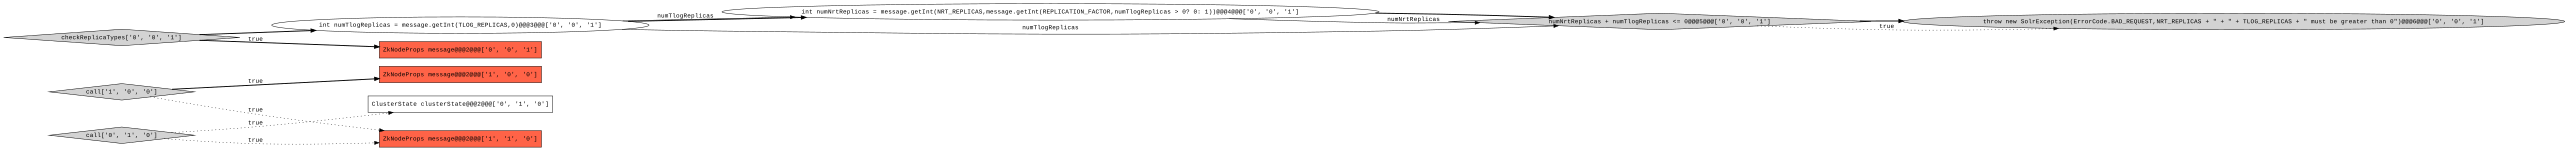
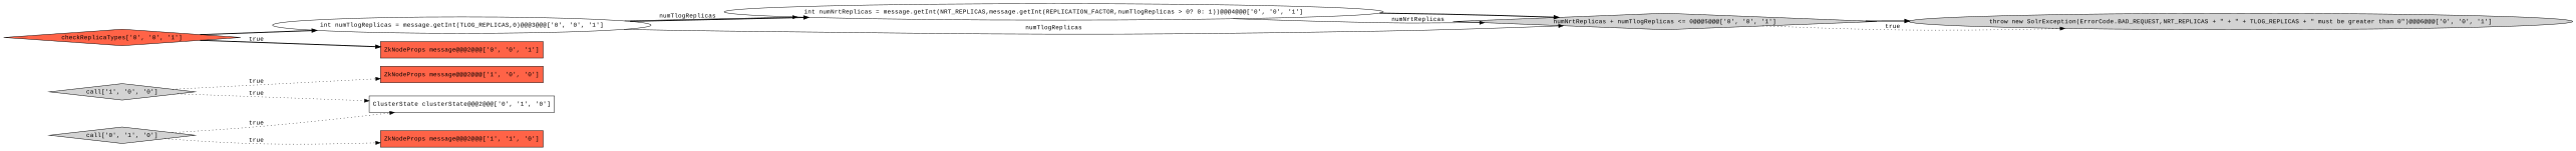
  digraph {
    fontname="Liberation Mono"
    rankdir=LR
    node [fillcolor=lightgray fontname="Liberation Mono" shape=diamond style=filled]
    edge [fontname="Liberation Mono" style=dotted]
    n1 [label="call['1', '0', '0']"]
    n2 [fillcolor=tomato label="ZkNodeProps message@@@2@@@['1', '1', '0']" shape=box]
    n3 [fillcolor=tomato label="ZkNodeProps message@@@2@@@['1', '0', '0']" shape=box]
    n4 [fillcolor=white label="int numNrtReplicas = message.getInt(NRT_REPLICAS,message.getInt(REPLICATION_FACTOR,numTlogReplicas > 0? 0: 1))@@@4@@@['0', '0', '1']" shape=ellipse]
    n5 [label="numNrtReplicas + numTlogReplicas <= 0@@@5@@@['0', '0', '1']"]
    n6 [label="throw new SolrException(ErrorCode.BAD_REQUEST,NRT_REPLICAS + \" + \" + TLOG_REPLICAS + \" must be greater than 0\")@@@6@@@['0', '0', '1']" shape=ellipse]
    n7 [label="call['0', '1', '0']"]
    n8 [fillcolor=white label="ClusterState clusterState@@@2@@@['0', '1', '0']" shape=box]
    n9 [fillcolor=white label="int numTlogReplicas = message.getInt(TLOG_REPLICAS,0)@@@3@@@['0', '0', '1']" shape=ellipse]
    n10 [fillcolor=tomato label="ZkNodeProps message@@@2@@@['0', '0', '1']" shape=box]
-   n11 [label="checkReplicaTypes['0', '0', '1']"]
-   n1 -> n2 [label=true]
-   n1 -> n3 [label=true style=bold]
+   n11 [fillcolor=tomato label="checkReplicaTypes['0', '0', '1']"]
+   n1 -> n8 [label=true]
+   n1 -> n3 [label=true]
    n4 -> n5 [style=bold]
    n4 -> n5 [label=numNrtReplicas style=solid]
    n5 -> n6 [style=bold]
    n5 -> n6 [label=true]
    n7 -> n2 [label=true]
    n7 -> n8 [label=true]
    n9 -> n4 [label=numTlogReplicas style=solid]
    n9 -> n4 [style=bold]
    n9 -> n5 [label=numTlogReplicas style=solid]
    n11 -> n9 [style=bold]
    n11 -> n10 [label=true style=bold]
  }
